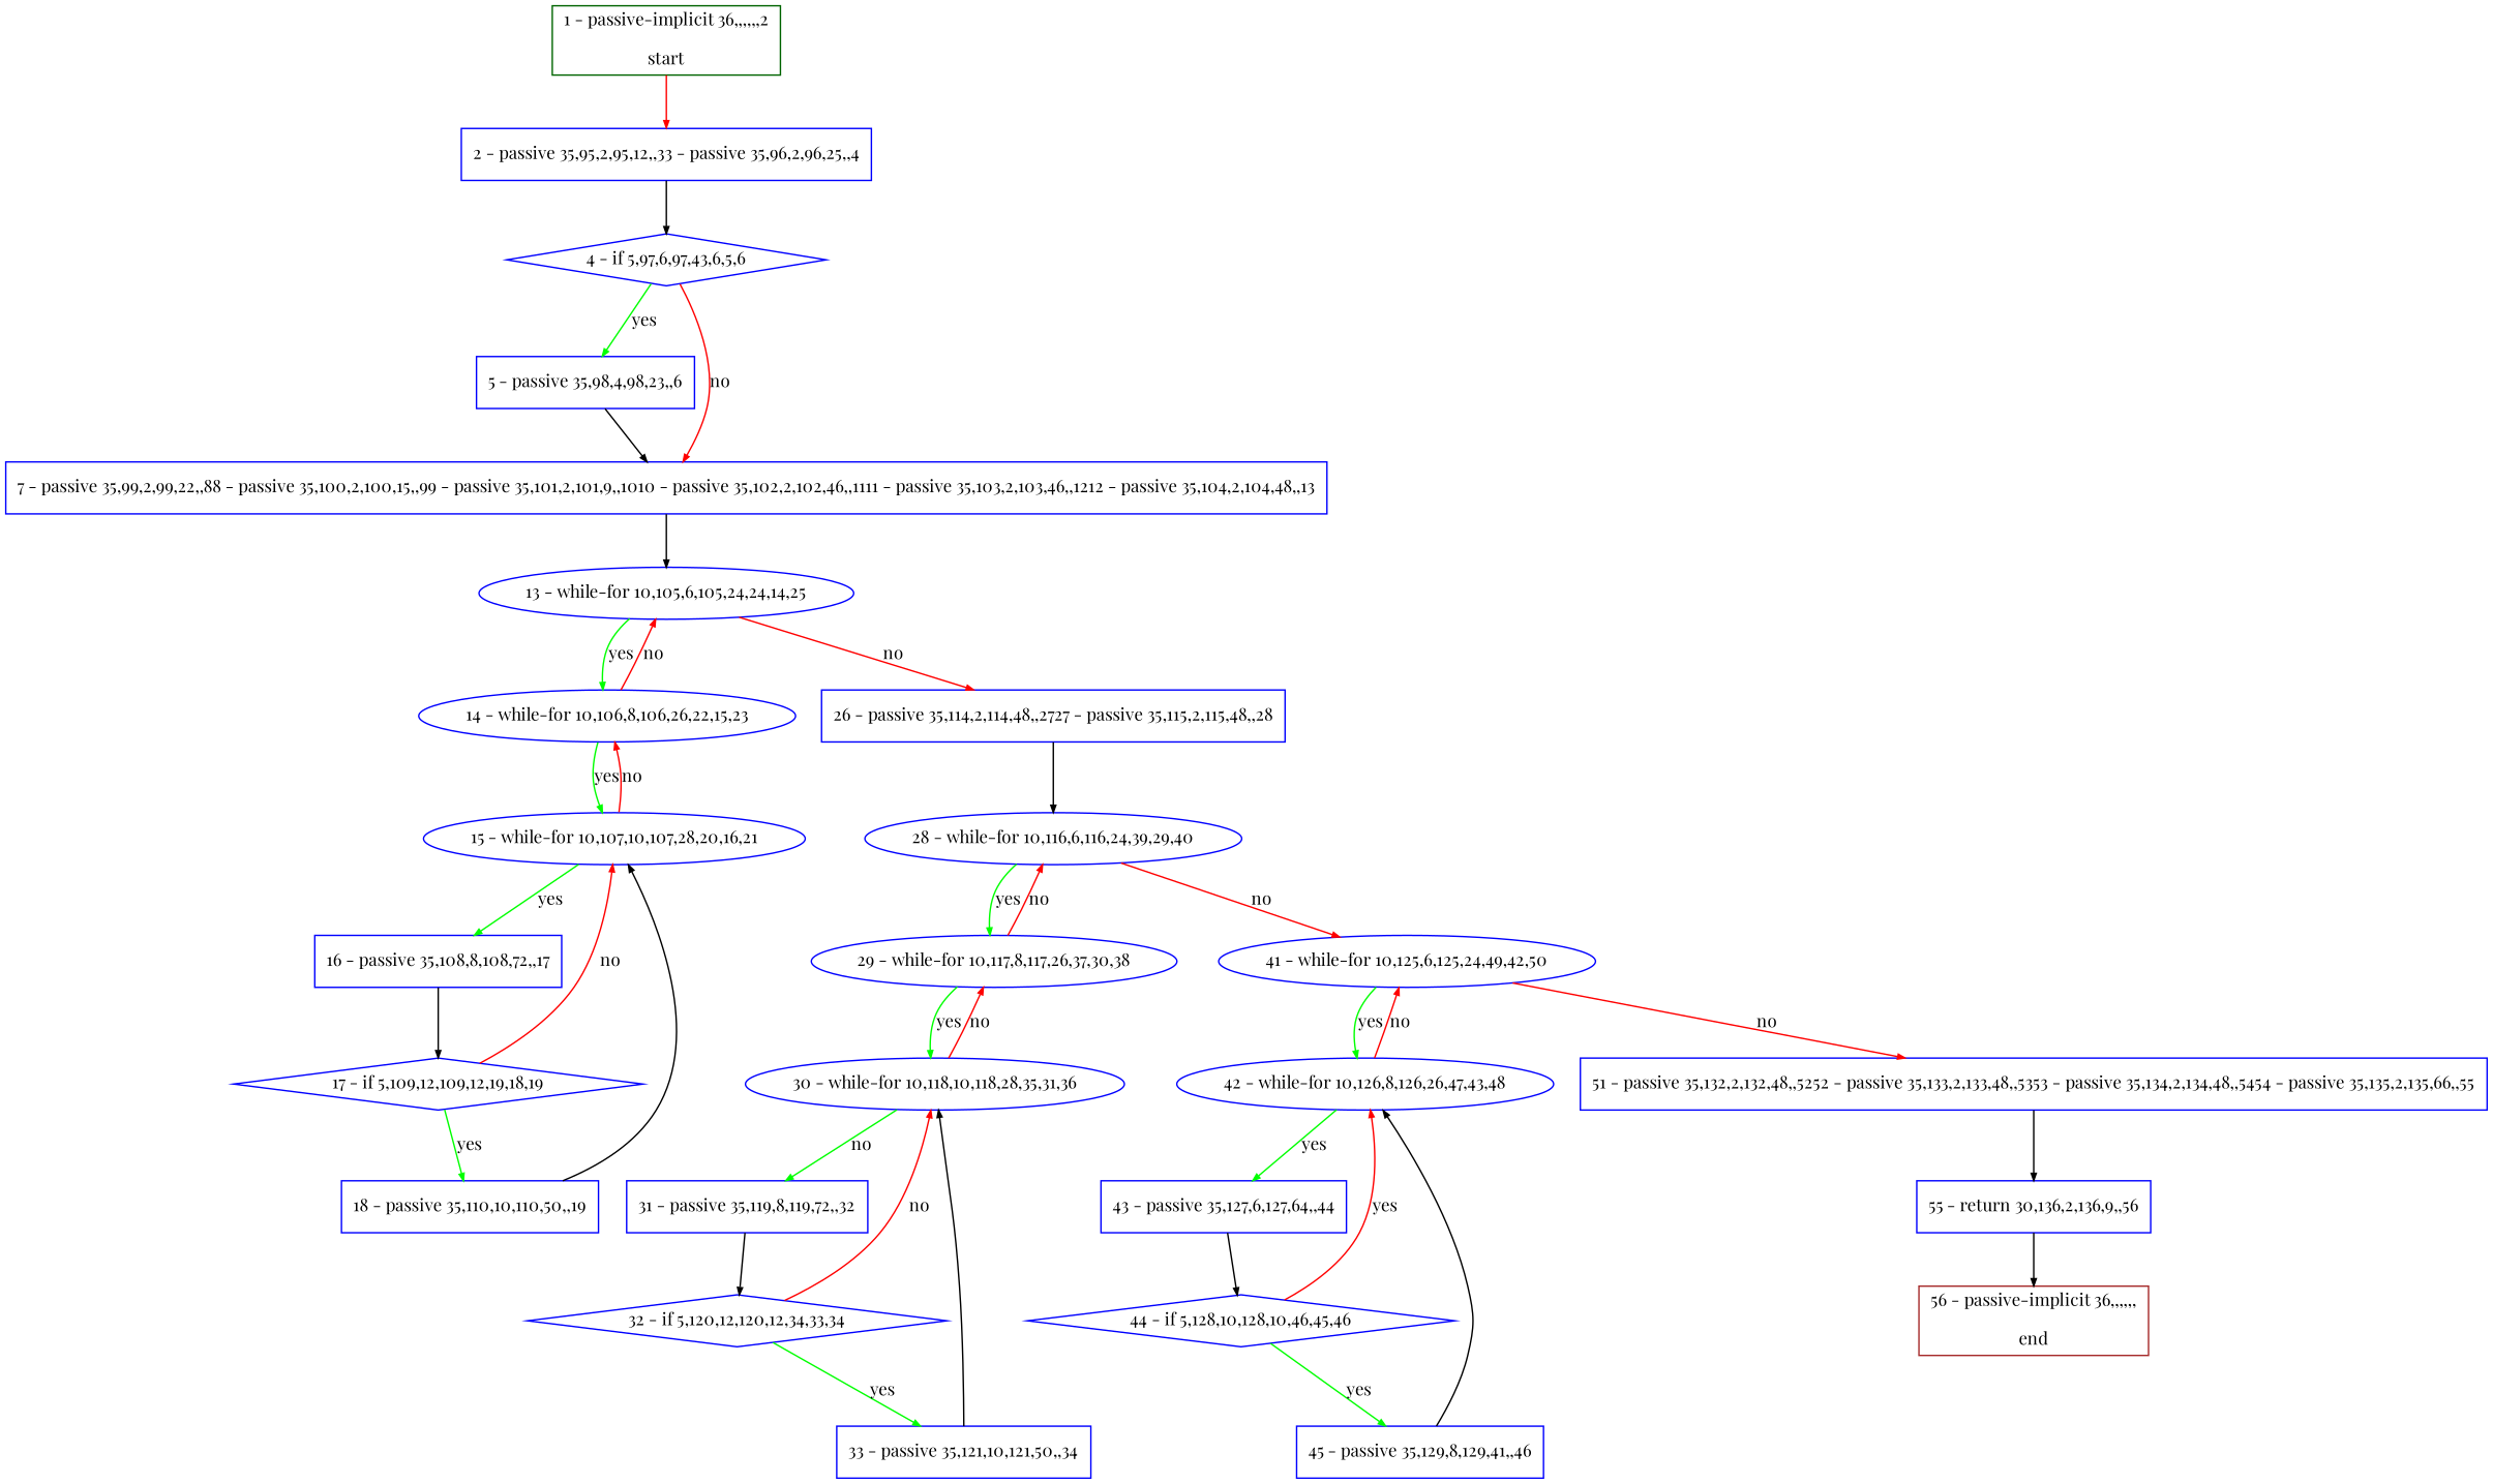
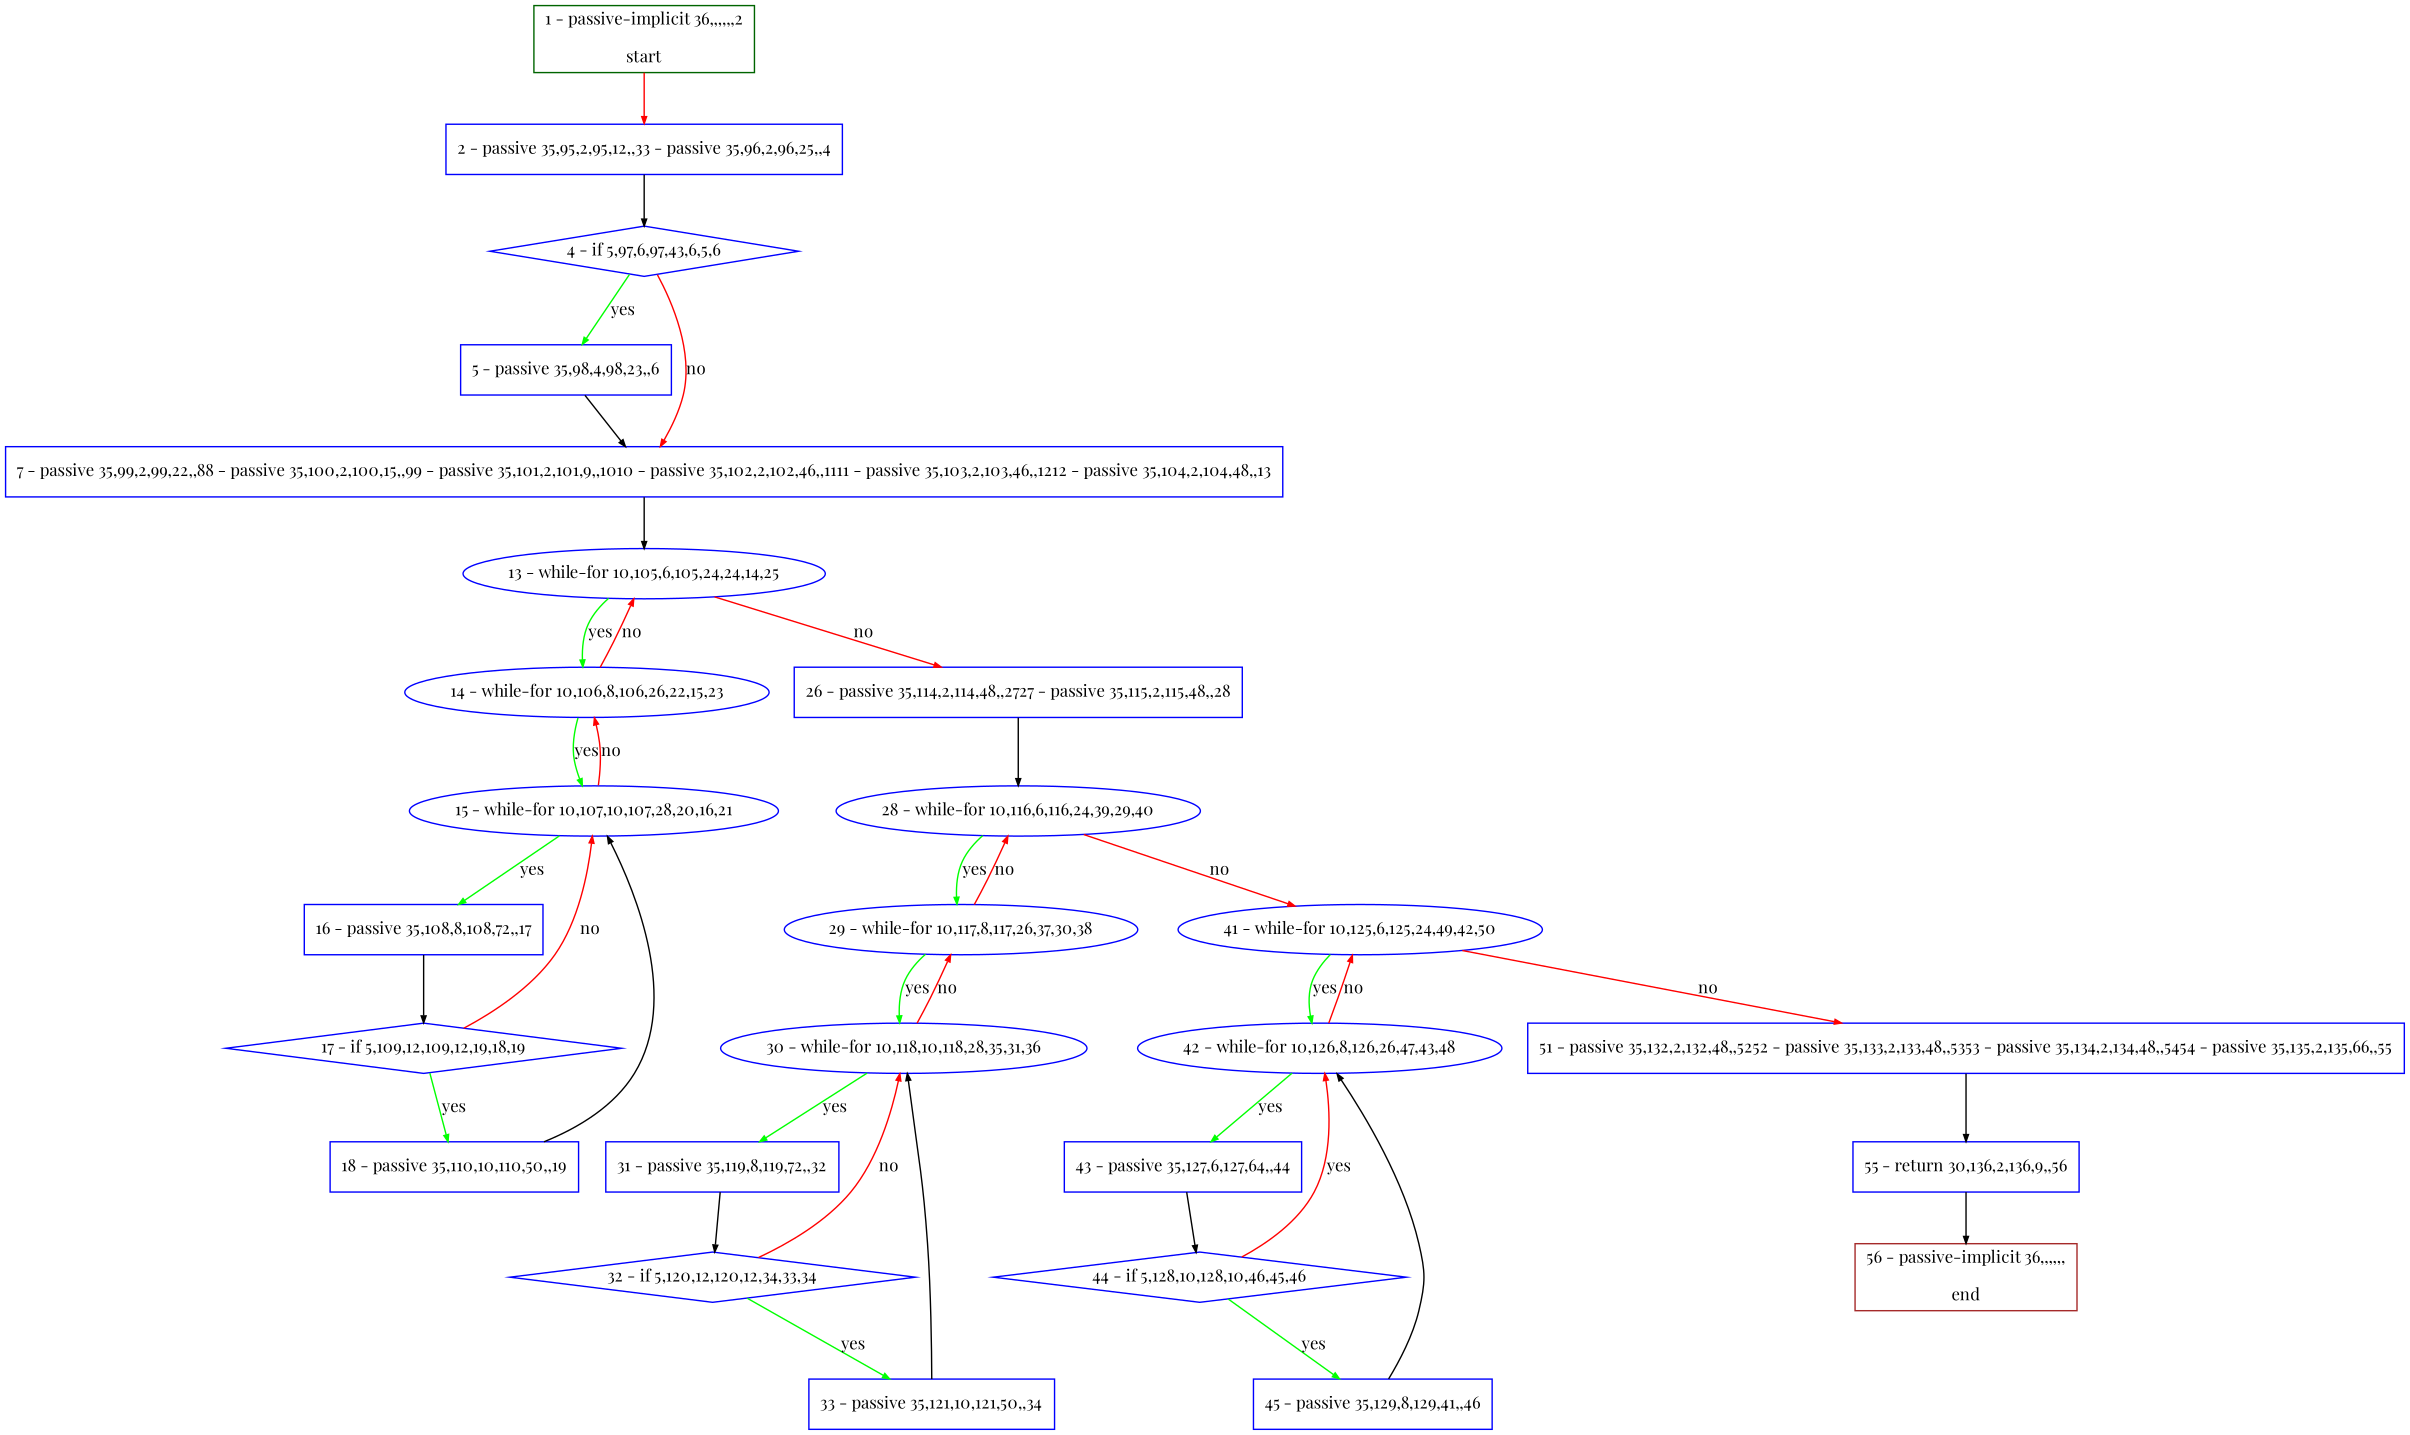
  digraph {
    bgcolor=white
    compound=true
    fillcolor="#FFFFCC"
    fontname="Playfair Display"
    fontsize=12
    pack=true
    packmode=clust
    style="rounded,filled"
    node [color="#0000ff" compound=true fillcolor="#ffffff" fixedsize=false fontname="Playfair Display" fontsize=12 node_initialized=no shape=box style=filled]
    edge [arrowhead=normal arrowsize=0.5 arrowtail=none color="#ff0000" compound=true dir=forward fontcolor=black fontname="Playfair Display" fontsize=12]
    n1 [label="2 - passive 35,95,2,95,12,,33 - passive 35,96,2,96,25,,4"]
    n2 [label="4 - if 5,97,6,97,43,6,5,6" shape=diamond]
    n3 [label="5 - passive 35,98,4,98,23,,6"]
    n4 [label="7 - passive 35,99,2,99,22,,88 - passive 35,100,2,100,15,,99 - passive 35,101,2,101,9,,1010 - passive 35,102,2,102,46,,1111 - passive 35,103,2,103,46,,1212 - passive 35,104,2,104,48,,13"]
    n5 [color="#006400" label="1 - passive-implicit 36,,,,,,2\n\nstart"]
    n6 [label="13 - while-for 10,105,6,105,24,24,14,25" shape=oval]
    n7 [label="14 - while-for 10,106,8,106,26,22,15,23" shape=oval]
    n8 [label="26 - passive 35,114,2,114,48,,2727 - passive 35,115,2,115,48,,28"]
    n9 [label="15 - while-for 10,107,10,107,28,20,16,21" shape=oval]
    n10 [label="28 - while-for 10,116,6,116,24,39,29,40" shape=oval]
    n11 [label="16 - passive 35,108,8,108,72,,17"]
    n12 [label="29 - while-for 10,117,8,117,26,37,30,38" shape=oval]
    n13 [label="41 - while-for 10,125,6,125,24,49,42,50" shape=oval]
    n14 [label="17 - if 5,109,12,109,12,19,18,19" shape=diamond]
    n15 [label="18 - passive 35,110,10,110,50,,19"]
    n16 [label="30 - while-for 10,118,10,118,28,35,31,36" shape=oval]
    n17 [label="42 - while-for 10,126,8,126,26,47,43,48" shape=oval]
    n18 [label="51 - passive 35,132,2,132,48,,5252 - passive 35,133,2,133,48,,5353 - passive 35,134,2,134,48,,5454 - passive 35,135,2,135,66,,55"]
    n19 [label="31 - passive 35,119,8,119,72,,32"]
    n20 [label="43 - passive 35,127,6,127,64,,44"]
    n21 [label="55 - return 30,136,2,136,9,,56"]
    n22 [label="32 - if 5,120,12,120,12,34,33,34" shape=diamond]
    n23 [label="33 - passive 35,121,10,121,50,,34"]
    n24 [label="44 - if 5,128,10,128,10,46,45,46" shape=diamond]
    n25 [color="#a52a2a" label="56 - passive-implicit 36,,,,,,\n\nend"]
    n26 [label="45 - passive 35,129,8,129,41,,46"]
    n1 -> n2 [color="#000000"]
    n2 -> n3 [color="#00ff00" label=yes]
    n2 -> n4 [label=no]
    n3 -> n4 [color="#000000"]
    n4 -> n6 [color="#000000"]
    n5 -> n1
    n6 -> n7 [color="#00ff00" label=yes]
    n6 -> n8 [label=no]
    n7 -> n6 [label=no]
    n7 -> n9 [color="#00ff00" label=yes]
    n8 -> n10 [color="#000000"]
    n9 -> n7 [label=no]
    n9 -> n11 [color="#00ff00" label=yes]
    n10 -> n12 [color="#00ff00" label=yes]
    n10 -> n13 [label=no]
    n11 -> n14 [color="#000000"]
    n12 -> n10 [label=no]
    n12 -> n16 [color="#00ff00" label=yes]
    n13 -> n17 [color="#00ff00" label=yes]
    n13 -> n18 [label=no]
    n14 -> n9 [label=no]
    n14 -> n15 [color="#00ff00" label=yes]
    n15 -> n9 [color="#000000"]
    n16 -> n12 [label=no]
-   n16 -> n19 [color="#00ff00" label=no]
+   n16 -> n19 [color="#00ff00" label=yes]
    n17 -> n13 [label=no]
    n17 -> n20 [color="#00ff00" label=yes]
    n18 -> n21 [color="#000000"]
    n19 -> n22 [color="#000000"]
    n20 -> n24 [color="#000000"]
    n21 -> n25 [color="#000000"]
    n22 -> n16 [label=no]
    n22 -> n23 [color="#00ff00" label=yes]
    n23 -> n16 [color="#000000"]
    n24 -> n17 [label=yes]
    n24 -> n26 [color="#00ff00" label=yes]
    n26 -> n17 [color="#000000"]
  }
